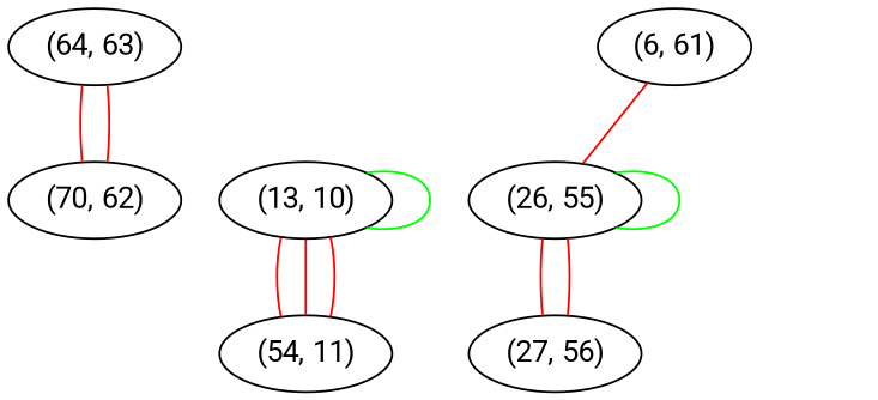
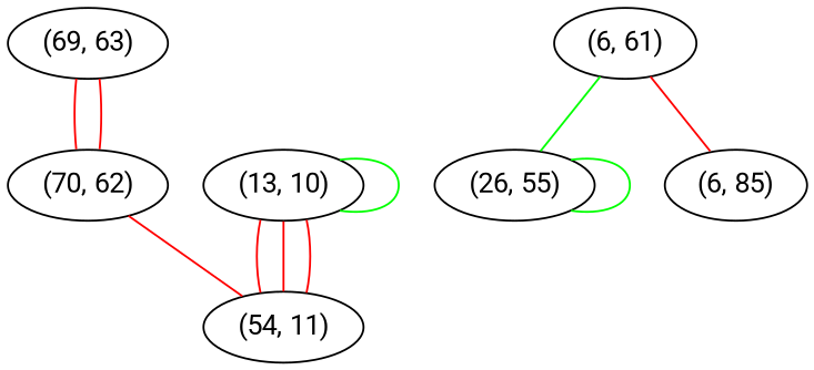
  graph {
    fontname=Roboto
    node [fontname=Roboto]
    edge [color=red fontname=Roboto weight=1]
-   "(69, 63)" [label="(64, 63)"]
+   "(69, 63)"
    "(70, 62)"
    "(54, 11)"
    "(6, 61)"
    "(26, 55)"
-   "(27, 56)"
+   "(6, 85)"
    n8 [label="(13, 10)"]
    "(69, 63)" -- "(70, 62)"
    "(69, 63)" -- "(70, 62)"
-   "(6, 61)" -- "(26, 55)"
+   "(70, 62)" -- "(54, 11)"
+   "(6, 61)" -- "(26, 55)" [color=green]
+   "(6, 61)" -- "(6, 85)"
    "(26, 55)" -- "(26, 55)" [color=green weight=2]
-   "(26, 55)" -- "(27, 56)"
-   "(26, 55)" -- "(27, 56)"
    n8 -- "(54, 11)"
    n8 -- "(54, 11)"
    n8 -- "(54, 11)"
    n8 -- n8 [color=green weight=2]
  }
